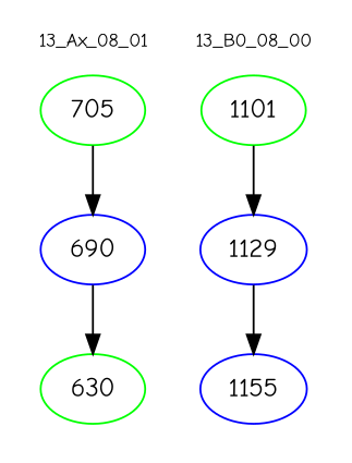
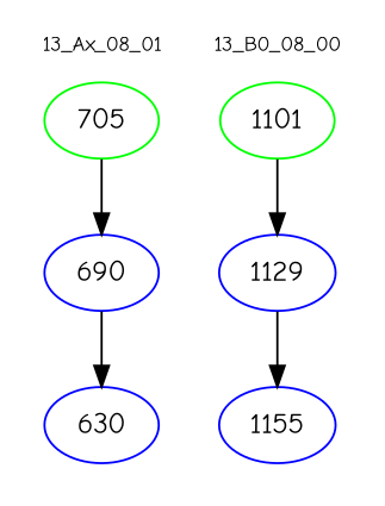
  digraph {
    fontname="Comic Neue"
    node [color=blue fontname="Comic Neue"]
    edge [color=black fontname="Comic Neue"]
    n1 [color=green label=705]
    n2 [label=690]
-   n3 [color=green label=630]
+   n3 [label=630]
    n4 [color=green label=1101]
    n5 [label=1129]
    n6 [label=1155]
    subgraph cluster_1 {
      color=white
      fontsize=10
      label="13_Ax_08_01"
      n1
      n2
      n3
    }
    subgraph cluster_2 {
      color=white
      fontsize=10
      label="13_B0_08_00"
      n4
      n5
      n6
    }
    n1 -> n2
    n2 -> n3
    n4 -> n5
    n5 -> n6
  }
